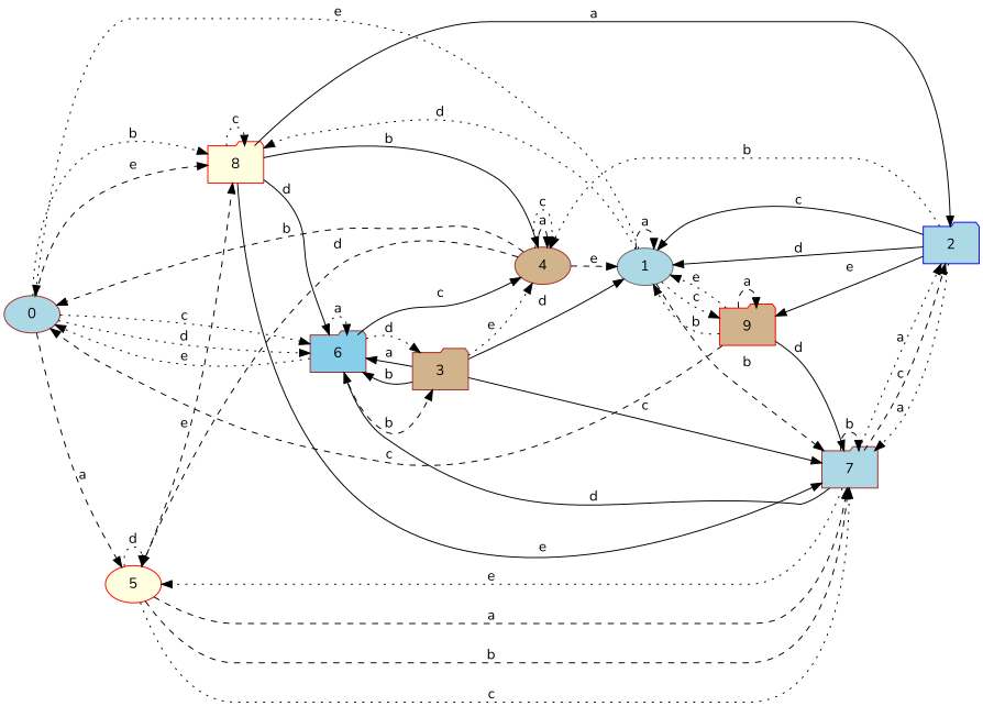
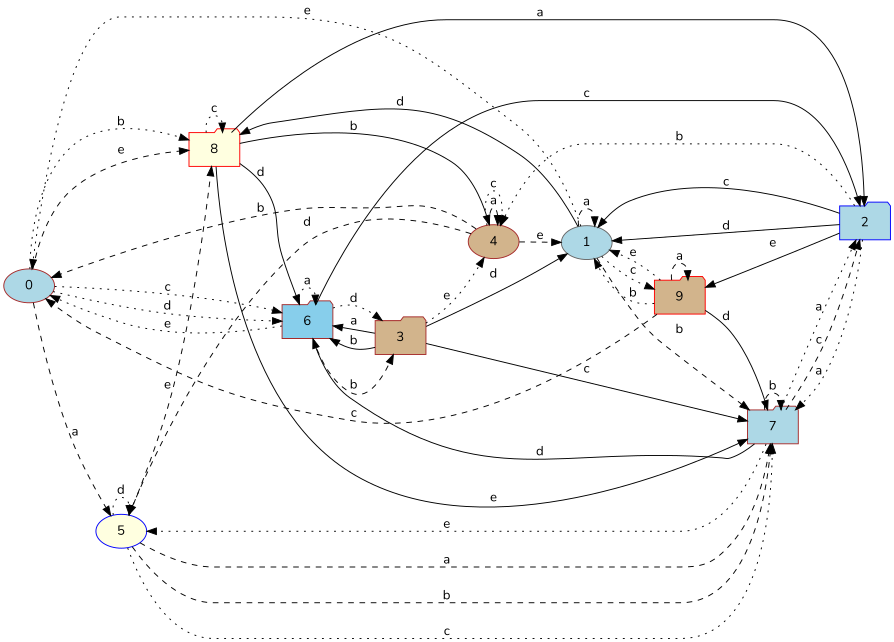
  digraph {
    fontname=Nunito
    rankdir=LR
    node [color=brown fillcolor=lightblue fontname=Nunito shape=folder style=filled]
    edge [fontname=Nunito style=dotted]
    n1 [label=0 shape=ellipse style="rounded,filled"]
-   n2 [color=red fillcolor=lightyellow label=5 shape=ellipse]
+   n2 [color=blue fillcolor=lightyellow label=5 shape=ellipse]
    n3 [fillcolor=skyblue label=6]
    n4 [color=red fillcolor=lightyellow label=8 style="rounded,filled"]
    n5 [label=7]
    n6 [color=blue label=2]
    n7 [fillcolor=tan label=3]
    n8 [fillcolor=tan label=4 shape=ellipse]
    n9 [color=gray40 label=1 shape=ellipse]
    n10 [color=red fillcolor=tan label=9 style="rounded,filled"]
    n1 -> n2 [label=a style=dashed]
    n1 -> n3 [label=c]
    n1 -> n3 [label=d]
    n1 -> n4 [label=b]
    n1 -> n4 [label=e style=dashed]
    n2 -> n2 [label=d]
    n2 -> n4 [label=e style=dashed]
    n2 -> n5 [label=a style=dashed]
    n2 -> n5 [label=b style=dashed]
    n2 -> n5 [label=c]
    n3 -> n1 [label=e]
    n3 -> n3 [label=a]
-   n3 -> n8 [label=c style=solid]
+   n3 -> n6 [label=c style=solid]
    n3 -> n7 [label=b style=dashed]
    n3 -> n7 [label=d]
    n4 -> n3 [label=d style=solid]
    n4 -> n4 [label=c]
    n4 -> n5 [label=e style=solid]
    n4 -> n6 [label=a style=solid]
    n4 -> n8 [label=b style=solid]
    n5 -> n2 [label=e]
    n5 -> n3 [label=d style=solid]
    n5 -> n5 [label=b style=dashed]
    n5 -> n6 [label=a]
    n5 -> n6 [label=c style=dashed]
    n6 -> n5 [label=a]
    n6 -> n8 [label=b]
    n6 -> n9 [label=c style=solid]
    n6 -> n9 [label=d style=solid]
    n6 -> n10 [label=e style=solid]
    n7 -> n3 [label=a style=solid]
    n7 -> n3 [label=b style=solid]
    n7 -> n5 [label=c style=solid]
    n7 -> n8 [label=e]
    n7 -> n9 [label=d style=solid]
    n8 -> n1 [label=b style=dashed]
    n8 -> n2 [label=d style=dashed]
    n8 -> n8 [label=a style=dashed]
    n8 -> n8 [label=c]
    n8 -> n9 [label=e style=dashed]
    n9 -> n1 [label=e]
-   n9 -> n4 [label=d]
+   n9 -> n4 [label=d style=solid]
    n9 -> n5 [label=b style=dashed]
    n9 -> n9 [label=a style=dashed]
    n9 -> n10 [label=c]
    n10 -> n1 [label=c style=dashed]
    n10 -> n5 [label=d style=solid]
    n10 -> n9 [label=b]
    n10 -> n9 [label=e]
    n10 -> n10 [label=a style=dashed]
  }
